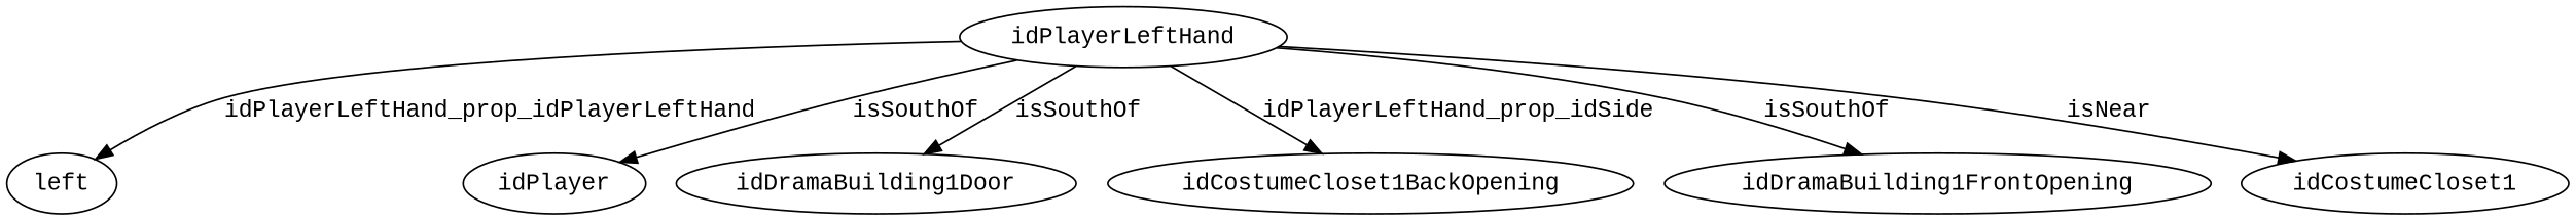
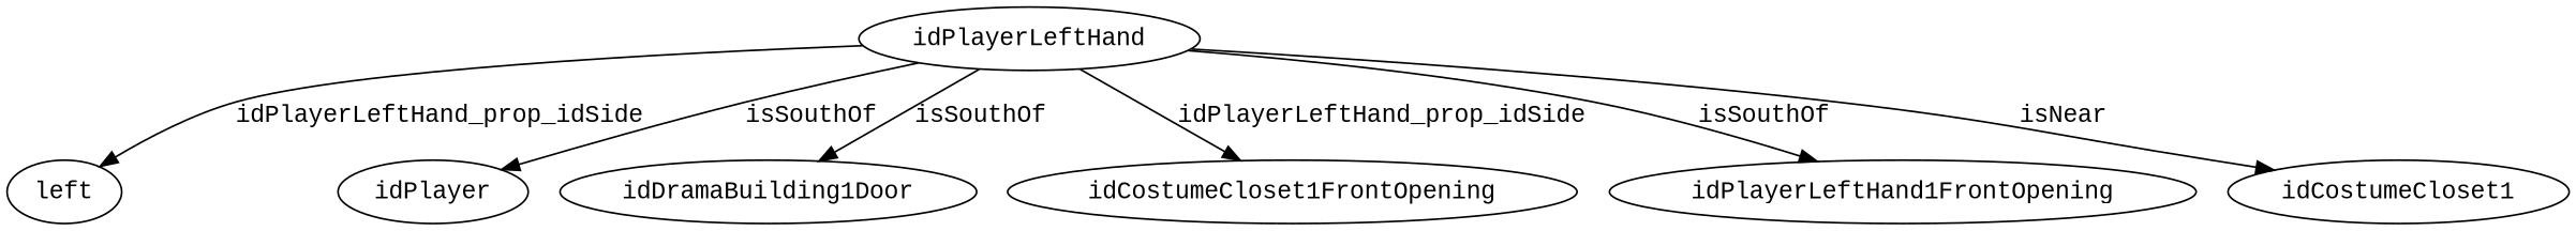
  strict digraph {
    fontname="Liberation Mono"
    node [fontname="Liberation Mono" node_type=entity_node]
    edge [edge_type=relationship fontname="Liberation Mono"]
    left [node_type=property_node]
    idPlayerLeftHand
    idPlayer
    idDramaBuilding1Door
-   idCostumeCloset1BackOpening
-   idDramaBuilding1FrontOpening
+   idCostumeCloset1BackOpening [label=idCostumeCloset1FrontOpening]
+   idDramaBuilding1FrontOpening [label=idPlayerLeftHand1FrontOpening]
    idCostumeCloset1
-   idPlayerLeftHand -> left [edge_type=property label=idPlayerLeftHand_prop_idPlayerLeftHand]
+   idPlayerLeftHand -> left [edge_type=property label=idPlayerLeftHand_prop_idSide]
    idPlayerLeftHand -> idPlayer [label=isSouthOf]
    idPlayerLeftHand -> idDramaBuilding1Door [label=isSouthOf]
    idPlayerLeftHand -> idCostumeCloset1BackOpening [label=idPlayerLeftHand_prop_idSide]
    idPlayerLeftHand -> idDramaBuilding1FrontOpening [label=isSouthOf]
    idPlayerLeftHand -> idCostumeCloset1 [label=isNear]
  }
